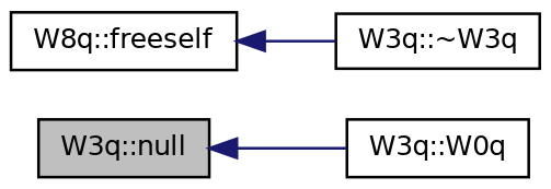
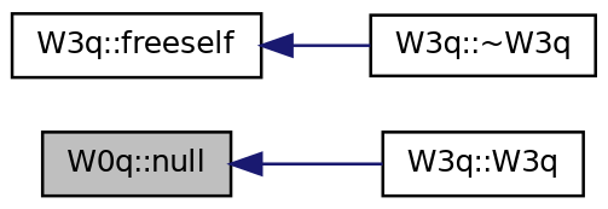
  digraph {
    rankdir=LR
    node [color=black fillcolor=white fontname=Helvetica fontsize=10 shape=record style=filled]
    edge [color=midnightblue dir=back fontname=Helvetica fontsize=10 labelfontname=Helvetica labelfontsize=10 style=solid]
-   n1 [fillcolor=grey75 fontcolor=black height=0.2 label="W3q::null" width=0.4]
-   n2 [height=0.2 label="W3q::W0q" width=0.4]
-   n3 [height=0.2 label="W8q::freeself" width=0.4]
+   n1 [fillcolor=grey75 fontcolor=black height=0.2 label="W0q::null" width=0.4]
+   n2 [height=0.2 label="W3q::W3q" width=0.4]
+   n3 [height=0.2 label="W3q::freeself" width=0.4]
    n4 [height=0.2 label="W3q::~W3q" width=0.4]
    n1 -> n2
    n3 -> n4
  }
